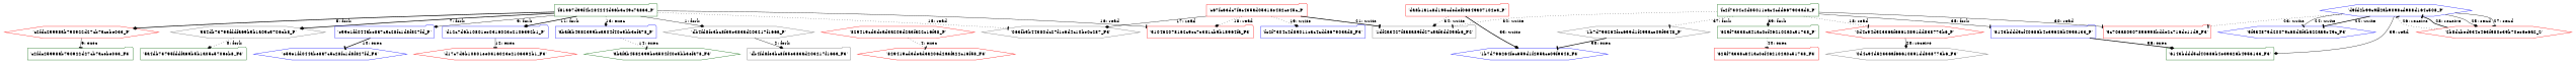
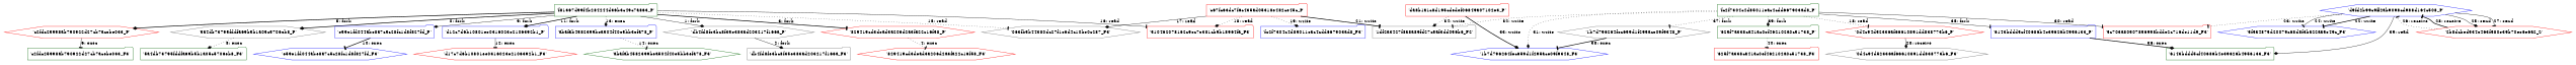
  digraph {
    engine=neato
    fixedsize=false
    fontsize=10
    nodesep=0.3
    rankdir=TB
    ranksep=0
    splines=true
    node [color=red node_type=Process shape=folder]
    edge [arrowhead=tee style=dotted]
    "'f81367d99f4b284244d36b3c49c7a863_P'" [color=darkgreen]
    "'db4fd8fe3bc8f35e383ad203217f166a_P'" [color=gray40 shape=hexagon]
    "'829419cd3dead3a206d2a3fa22c16f58_P'" [shape=hexagon]
    "'c2fdc25998ab790922d27cb7acebe033_P'" [shape=hexagon]
    "'5a4db73795fddfa69b5b1a05c5706eb8_P'" [color=gray40 shape=hexagon]
    "'e59e1fd044abe8a7c5c28fc1d8f827fd_P'" [color=blue]
    n7 [color=blue label="'d12c7d6b10801ee0316023e2106392b1_P'"]
    "'abafab4582399bea504f40e5bb3efa78_P'" [color=blue]
    "'063fb5b44380dc27f1e6d4c10be0c287_F3'" [color=gray40 node_type=file shape=hexagon]
    "'510462078162c9ec7e381cb9b18964fa_F3'" [node_type=file]
    "'db4fd8fe3bc8f35e383ad203217f166a_F3'" [color=gray40 node_type=File]
    "'829419cd3dead3a206d2a3fa22c16f58_F3'" [node_type=File shape=hexagon]
    "'c2fdc25998ab790922d27cb7acebe033_F3'" [color=darkgreen node_type=File]
    "'5a4db73795fddfa69b5b1a05c5706eb8_F3'" [color=darkgreen node_type=File]
    "'e59e1fd044abe8a7c5c28fc1d8f827fd_F3'" [color=blue node_type=File shape=hexagon]
    "'d17c7d6b10801ee0316023e2106392b1_F3'" [node_type=File shape=hexagon]
    "'abafab4582399bea504f40e5bb3efa78_F3'" [color=darkgreen node_type=File shape=hexagon]
    "'c67fc63dc7f6c435ad05318e482ce45c_P'"
    "'fc2f7304c4d85011eac4cdd667903ad8_F3'" [color=blue node_type=file]
    "'1df2a3427f8a8a89fd27c5af3dd056b6_F2'" [color=gray40 node_type=file]
    "'5f5a4875d20079c68d8f3ba22aa5e49c_F3'" [color=blue node_type=file shape=hexagon]
    "'d9fd2b99c9ff2ab9098cd988d164c508_P'" [color=blue shape=hexagon]
    "'5c703a80507856998bdde2c716de11d9_F3'" [node_type=file]
    "'2b8dcbed534e463f580e39b70ee6e6a2_S'" [node_type=Socket shape=hexagon]
    "'6143bddd5cf40686b4e39626b4956133_F3'" [color=darkgreen node_type=File]
    "'fc2f7304c4d85011eac4cdd667903ad8_P'" [color=darkgreen]
    "'1b7d796264fec659d1f295ace09f9348_F3'" [color=blue node_type=File shape=hexagon]
    "'6143bddd5cf40686b4e39626b4956133_P'" [color=blue]
    "'1b7d796264fec659d1f295ace09f9348_P'" [color=gray40 shape=hexagon]
    "'625f7a338ca41ac0ef462102a0c51738_P'" [color=darkgreen]
    "'0d4c94d52336af66610891dd838773b6_P'" [shape=hexagon]
    "'625f7a338ca41ac0ef462102a0c51738_F3'" [node_type=File]
    "'0d4c94d52336af66610891dd838773b6_F3'" [color=gray40 node_type=File shape=hexagon]
    "'da8b1a1c8d195cdedef06849a07102e3_P'"
    "'f81367d99f4b284244d36b3c49c7a863_P'" -> "'db4fd8fe3bc8f35e383ad203217f166a_P'" [arrowhead=diamond label="1: fork" style=solid]
+   "'f81367d99f4b284244d36b3c49c7a863_P'" -> "'829419cd3dead3a206d2a3fa22c16f58_P'" [label="3: fork" style=bold]
    "'f81367d99f4b284244d36b3c49c7a863_P'" -> "'c2fdc25998ab790922d27cb7acebe033_P'" [arrowhead=diamond label="5: fork" style=bold]
-   "'f81367d99f4b284244d36b3c49c7a863_P'" -> "'5a4db73795fddfa69b5b1a05c5706eb8_P'" [arrowhead=diamond label="7: fork" style=bold]
+   "'f81367d99f4b284244d36b3c49c7a863_P'" -> "'5a4db73795fddfa69b5b1a05c5706eb8_P'" [arrowhead=diamond label="0: fork" style=bold]
    "'f81367d99f4b284244d36b3c49c7a863_P'" -> "'e59e1fd044abe8a7c5c28fc1d8f827fd_P'" [arrowhead=diamond label="9: fork" style=solid]
    "'f81367d99f4b284244d36b3c49c7a863_P'" -> n7 [arrowhead=diamond label="11: fork" style=bold]
    "'f81367d99f4b284244d36b3c49c7a863_P'" -> "'abafab4582399bea504f40e5bb3efa78_P'" [arrowhead=diamond label="13: exec"]
    "'f81367d99f4b284244d36b3c49c7a863_P'" -> "'063fb5b44380dc27f1e6d4c10be0c287_F3'" [label="15: read"]
    "'f81367d99f4b284244d36b3c49c7a863_P'" -> "'510462078162c9ec7e381cb9b18964fa_F3'" [label="16: read" style=solid]
    "'db4fd8fe3bc8f35e383ad203217f166a_P'" -> "'db4fd8fe3bc8f35e383ad203217f166a_F3'" [arrowhead=diamond label="2: fork" style=solid]
    "'829419cd3dead3a206d2a3fa22c16f58_P'" -> "'829419cd3dead3a206d2a3fa22c16f58_F3'" [label="4: exec"]
    "'c2fdc25998ab790922d27cb7acebe033_P'" -> "'c2fdc25998ab790922d27cb7acebe033_F3'" [label="6: exec" style=solid]
-   "'5a4db73795fddfa69b5b1a05c5706eb8_P'" -> "'5a4db73795fddfa69b5b1a05c5706eb8_F3'" [arrowhead=diamond label="8: fork"]
+   "'5a4db73795fddfa69b5b1a05c5706eb8_P'" -> "'5a4db73795fddfa69b5b1a05c5706eb8_F3'" [arrowhead=diamond label="8: exec"]
    "'e59e1fd044abe8a7c5c28fc1d8f827fd_P'" -> "'e59e1fd044abe8a7c5c28fc1d8f827fd_F3'" [label="10: exec" style=bold]
    n7 -> "'d17c7d6b10801ee0316023e2106392b1_F3'" [label="12: exec" style=solid]
    "'abafab4582399bea504f40e5bb3efa78_P'" -> "'abafab4582399bea504f40e5bb3efa78_F3'" [label="14: exec"]
    "'c67fc63dc7f6c435ad05318e482ce45c_P'" -> "'063fb5b44380dc27f1e6d4c10be0c287_F3'" [arrowhead=diamond label="17: read" style=solid]
    "'c67fc63dc7f6c435ad05318e482ce45c_P'" -> "'510462078162c9ec7e381cb9b18964fa_F3'" [arrowhead=diamond label="18: read"]
    "'c67fc63dc7f6c435ad05318e482ce45c_P'" -> "'fc2f7304c4d85011eac4cdd667903ad8_F3'" [arrowhead=diamond label="19: write"]
    "'c67fc63dc7f6c435ad05318e482ce45c_P'" -> "'1df2a3427f8a8a89fd27c5af3dd056b6_F2'" [label="21: write" style=bold]
    "'d9fd2b99c9ff2ab9098cd988d164c508_P'" -> "'5f5a4875d20079c68d8f3ba22aa5e49c_F3'" [label="22: write" style=bold]
    "'d9fd2b99c9ff2ab9098cd988d164c508_P'" -> "'5f5a4875d20079c68d8f3ba22aa5e49c_F3'" [label="24: write" style=solid]
    "'d9fd2b99c9ff2ab9098cd988d164c508_P'" -> "'5c703a80507856998bdde2c716de11d9_F3'" [label="23: write"]
    "'d9fd2b99c9ff2ab9098cd988d164c508_P'" -> "'2b8dcbed534e463f580e39b70ee6e6a2_S'" [arrowhead=diamond label="25: send" style=solid]
    "'d9fd2b99c9ff2ab9098cd988d164c508_P'" -> "'2b8dcbed534e463f580e39b70ee6e6a2_S'" [label="27: send" style=solid]
    "'d9fd2b99c9ff2ab9098cd988d164c508_P'" -> "'6143bddd5cf40686b4e39626b4956133_F3'" [arrowhead=diamond label="39: read" style=solid]
    "'2b8dcbed534e463f580e39b70ee6e6a2_S'" -> "'d9fd2b99c9ff2ab9098cd988d164c508_P'" [label="26: receive"]
    "'2b8dcbed534e463f580e39b70ee6e6a2_S'" -> "'d9fd2b99c9ff2ab9098cd988d164c508_P'" [label="28: receive" style=bold]
    "'fc2f7304c4d85011eac4cdd667903ad8_P'" -> "'1df2a3427f8a8a89fd27c5af3dd056b6_F2'" [label="32: write"]
    "'fc2f7304c4d85011eac4cdd667903ad8_P'" -> "'5c703a80507856998bdde2c716de11d9_F3'" [label="30: read" style=solid]
+   "'fc2f7304c4d85011eac4cdd667903ad8_P'" -> "'1b7d796264fec659d1f295ace09f9348_F3'" [arrowhead=diamond label="31: write"]
    "'fc2f7304c4d85011eac4cdd667903ad8_P'" -> "'6143bddd5cf40686b4e39626b4956133_P'" [label="35: fork" style=solid]
    "'fc2f7304c4d85011eac4cdd667903ad8_P'" -> "'1b7d796264fec659d1f295ace09f9348_P'" [label="37: fork"]
    "'fc2f7304c4d85011eac4cdd667903ad8_P'" -> "'625f7a338ca41ac0ef462102a0c51738_P'" [arrowhead=diamond label="39: fork"]
    "'fc2f7304c4d85011eac4cdd667903ad8_P'" -> "'0d4c94d52336af66610891dd838773b6_P'" [label="18: read"]
    "'6143bddd5cf40686b4e39626b4956133_P'" -> "'6143bddd5cf40686b4e39626b4956133_F3'" [arrowhead=diamond label="36: exec" style=bold]
    "'1b7d796264fec659d1f295ace09f9348_P'" -> "'1b7d796264fec659d1f295ace09f9348_F3'" [label="38: exec" style=bold]
    "'625f7a338ca41ac0ef462102a0c51738_P'" -> "'625f7a338ca41ac0ef462102a0c51738_F3'" [label="40: exec"]
    "'0d4c94d52336af66610891dd838773b6_P'" -> "'0d4c94d52336af66610891dd838773b6_F3'" [arrowhead=diamond label="28: receive" style=solid]
    "'da8b1a1c8d195cdedef06849a07102e3_P'" -> "'1df2a3427f8a8a89fd27c5af3dd056b6_F2'" [arrowhead=diamond label="34: write"]
    "'da8b1a1c8d195cdedef06849a07102e3_P'" -> "'1b7d796264fec659d1f295ace09f9348_F3'" [arrowhead=diamond label="33: write" style=bold]
  }
